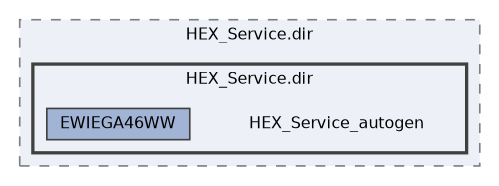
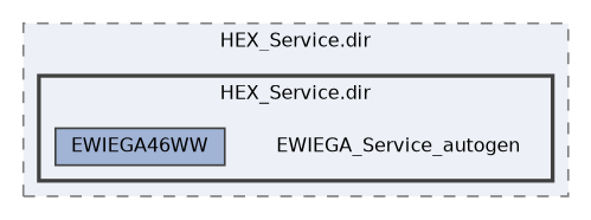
  digraph {
    compound=true
    node [fontname=Helvetica fontsize=10]
-   n1 [height=0.2 label=HEX_Service_autogen shape=plaintext width=0.4]
+   n1 [height=0.2 label=EWIEGA_Service_autogen shape=plaintext width=0.4]
    n2 [color=grey25 fillcolor="#a2b4d6" height=0.2 label=EWIEGA46WW shape=box style=filled width=0.4]
    subgraph cluster_1 {
      bgcolor="#edf0f7"
      fontname=Helvetica
      fontsize=10
      label="HEX_Service.dir"
      pencolor=grey50
      style="filled,dashed"
      subgraph cluster_2 {
        bgcolor="#edf0f7"
        fontname=Helvetica
        fontsize=10
        pencolor=grey25
        style="filled,bold"
        n1
        n2
      }
    }
  }
